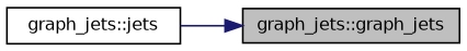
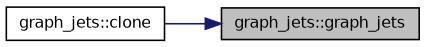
  digraph {
    rankdir=RL
    node [color=black fontname=Helvetica fontsize=10 shape=record style=filled]
    n1 [fillcolor=grey75 fontcolor=black height=0.2 label="graph_jets::graph_jets" width=0.4]
-   n2 [fillcolor=white height=0.2 label="graph_jets::jets" width=0.4]
+   n2 [fillcolor=white height=0.2 label="graph_jets::clone" width=0.4]
    n1 -> n2 [color=midnightblue dir=back fontname=Helvetica fontsize=10 labelfontname=Helvetica labelfontsize=10 style=solid]
  }
